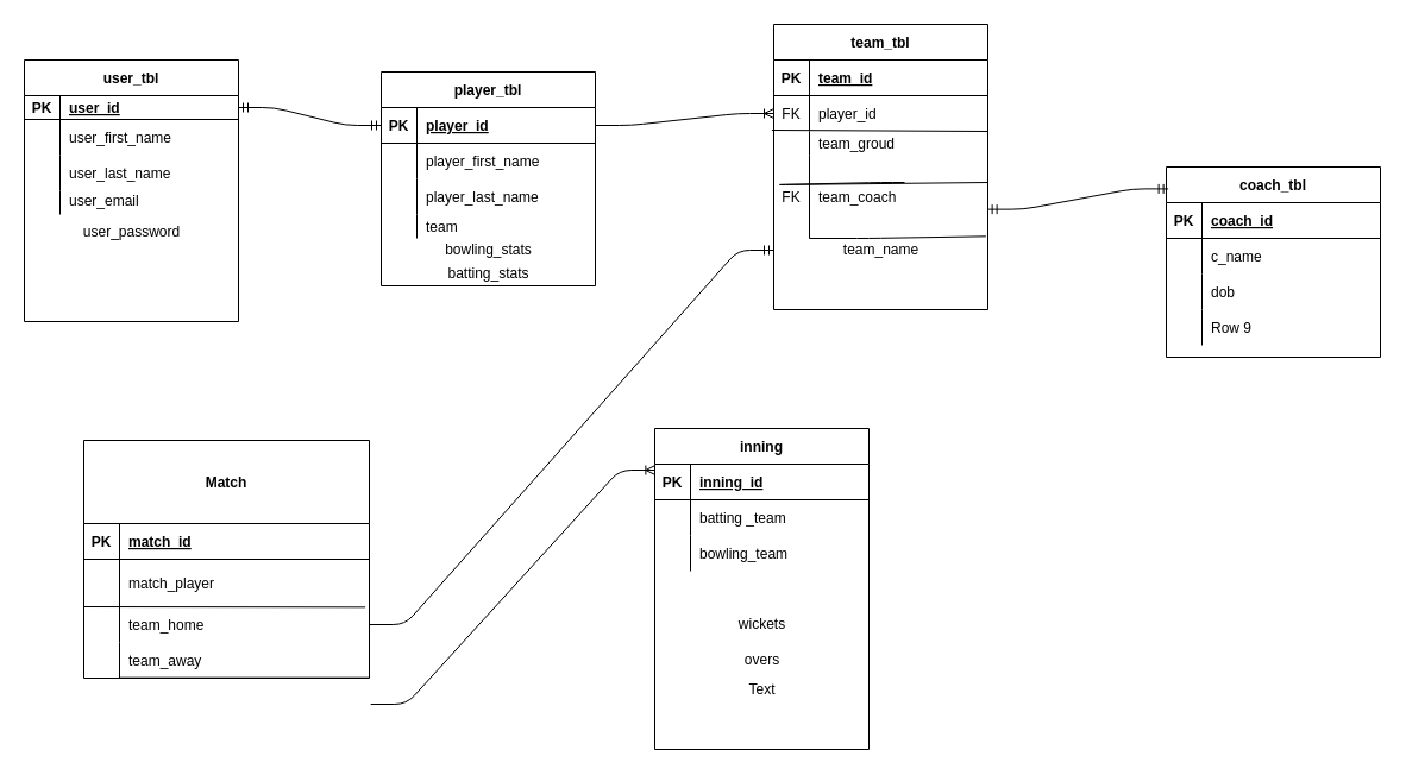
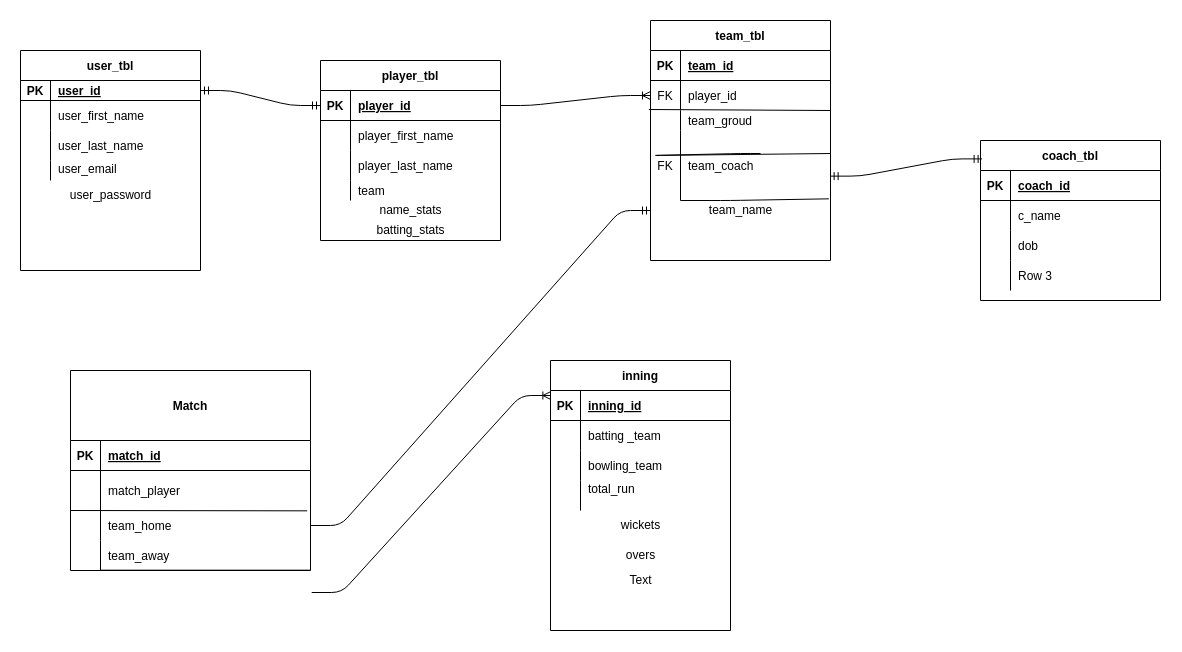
  <mxCell id="0" />
  <mxCell id="1" parent="0" />
  <mxCell id="2" value="user_tbl" style="shape=table;startSize=30;container=1;collapsible=1;childLayout=tableLayout;fixedRows=1;rowLines=0;fontStyle=1;align=center;resizeLast=1;" vertex="1" parent="1"><mxGeometry x="20" y="50" width="180" height="220" as="geometry" /></mxCell>
  <mxCell id="3" value="" style="shape=partialRectangle;collapsible=0;dropTarget=0;pointerEvents=0;fillColor=none;top=0;left=0;bottom=1;right=0;points=[[0,0.5],[1,0.5]];portConstraint=eastwest;" vertex="1" parent="2"><mxGeometry y="30" width="180" height="20" as="geometry" /></mxCell>
  <mxCell id="4" value="PK" style="shape=partialRectangle;connectable=0;fillColor=none;top=0;left=0;bottom=0;right=0;fontStyle=1;overflow=hidden;" vertex="1" parent="3"><mxGeometry width="30" height="20" as="geometry" /></mxCell>
  <mxCell id="5" value="user_id" style="shape=partialRectangle;connectable=0;fillColor=none;top=0;left=0;bottom=0;right=0;align=left;spacingLeft=6;fontStyle=5;overflow=hidden;" vertex="1" parent="3"><mxGeometry x="30" width="150" height="20" as="geometry" /></mxCell>
  <mxCell id="6" value="" style="shape=partialRectangle;collapsible=0;dropTarget=0;pointerEvents=0;fillColor=none;top=0;left=0;bottom=0;right=0;points=[[0,0.5],[1,0.5]];portConstraint=eastwest;" vertex="1" parent="2"><mxGeometry y="50" width="180" height="30" as="geometry" /></mxCell>
  <mxCell id="7" value="" style="shape=partialRectangle;connectable=0;fillColor=none;top=0;left=0;bottom=0;right=0;editable=1;overflow=hidden;" vertex="1" parent="6"><mxGeometry width="30" height="30" as="geometry" /></mxCell>
  <mxCell id="8" value="user_first_name" style="shape=partialRectangle;connectable=0;fillColor=none;top=0;left=0;bottom=0;right=0;align=left;spacingLeft=6;overflow=hidden;" vertex="1" parent="6"><mxGeometry x="30" width="150" height="30" as="geometry" /></mxCell>
  <mxCell id="9" value="" style="shape=partialRectangle;collapsible=0;dropTarget=0;pointerEvents=0;fillColor=none;top=0;left=0;bottom=0;right=0;points=[[0,0.5],[1,0.5]];portConstraint=eastwest;" vertex="1" parent="2"><mxGeometry y="80" width="180" height="30" as="geometry" /></mxCell>
  <mxCell id="10" value="" style="shape=partialRectangle;connectable=0;fillColor=none;top=0;left=0;bottom=0;right=0;editable=1;overflow=hidden;" vertex="1" parent="9"><mxGeometry width="30" height="30" as="geometry" /></mxCell>
  <mxCell id="11" value="user_last_name" style="shape=partialRectangle;connectable=0;fillColor=none;top=0;left=0;bottom=0;right=0;align=left;spacingLeft=6;overflow=hidden;" vertex="1" parent="9"><mxGeometry x="30" width="150" height="30" as="geometry" /></mxCell>
  <mxCell id="12" value="" style="shape=partialRectangle;collapsible=0;dropTarget=0;pointerEvents=0;fillColor=none;top=0;left=0;bottom=0;right=0;points=[[0,0.5],[1,0.5]];portConstraint=eastwest;" vertex="1" parent="2"><mxGeometry y="110" width="180" height="20" as="geometry" /></mxCell>
  <mxCell id="13" value="" style="shape=partialRectangle;connectable=0;fillColor=none;top=0;left=0;bottom=0;right=0;editable=1;overflow=hidden;" vertex="1" parent="12"><mxGeometry width="30" height="20" as="geometry" /></mxCell>
  <mxCell id="14" value="user_email&#10;" style="shape=partialRectangle;connectable=0;fillColor=none;top=0;left=0;bottom=0;right=0;align=left;spacingLeft=6;overflow=hidden;" vertex="1" parent="12"><mxGeometry x="30" width="150" height="20" as="geometry" /></mxCell>
  <mxCell id="15" value="user_password&lt;br&gt;" style="text;html=1;align=center;verticalAlign=middle;resizable=0;points=[];autosize=1;" vertex="1" parent="2"><mxGeometry y="130" width="180" height="30" as="geometry" /></mxCell>
  <mxCell id="16" value="player_tbl" style="shape=table;startSize=30;container=1;collapsible=1;childLayout=tableLayout;fixedRows=1;rowLines=0;fontStyle=1;align=center;resizeLast=1;" vertex="1" parent="1"><mxGeometry x="320" y="60" width="180" height="180" as="geometry" /></mxCell>
  <mxCell id="17" value="" style="shape=partialRectangle;collapsible=0;dropTarget=0;pointerEvents=0;fillColor=none;top=0;left=0;bottom=1;right=0;points=[[0,0.5],[1,0.5]];portConstraint=eastwest;" vertex="1" parent="16"><mxGeometry y="30" width="180" height="30" as="geometry" /></mxCell>
  <mxCell id="18" value="PK" style="shape=partialRectangle;connectable=0;fillColor=none;top=0;left=0;bottom=0;right=0;fontStyle=1;overflow=hidden;" vertex="1" parent="17"><mxGeometry width="30" height="30" as="geometry" /></mxCell>
  <mxCell id="19" value="player_id" style="shape=partialRectangle;connectable=0;fillColor=none;top=0;left=0;bottom=0;right=0;align=left;spacingLeft=6;fontStyle=5;overflow=hidden;" vertex="1" parent="17"><mxGeometry x="30" width="150" height="30" as="geometry" /></mxCell>
  <mxCell id="20" value="" style="shape=partialRectangle;collapsible=0;dropTarget=0;pointerEvents=0;fillColor=none;top=0;left=0;bottom=0;right=0;points=[[0,0.5],[1,0.5]];portConstraint=eastwest;" vertex="1" parent="16"><mxGeometry y="60" width="180" height="30" as="geometry" /></mxCell>
  <mxCell id="21" value="" style="shape=partialRectangle;connectable=0;fillColor=none;top=0;left=0;bottom=0;right=0;editable=1;overflow=hidden;" vertex="1" parent="20"><mxGeometry width="30" height="30" as="geometry" /></mxCell>
  <mxCell id="22" value="player_first_name" style="shape=partialRectangle;connectable=0;fillColor=none;top=0;left=0;bottom=0;right=0;align=left;spacingLeft=6;overflow=hidden;" vertex="1" parent="20"><mxGeometry x="30" width="150" height="30" as="geometry" /></mxCell>
  <mxCell id="23" value="" style="shape=partialRectangle;collapsible=0;dropTarget=0;pointerEvents=0;fillColor=none;top=0;left=0;bottom=0;right=0;points=[[0,0.5],[1,0.5]];portConstraint=eastwest;" vertex="1" parent="16"><mxGeometry y="90" width="180" height="30" as="geometry" /></mxCell>
  <mxCell id="24" value="" style="shape=partialRectangle;connectable=0;fillColor=none;top=0;left=0;bottom=0;right=0;editable=1;overflow=hidden;" vertex="1" parent="23"><mxGeometry width="30" height="30" as="geometry" /></mxCell>
  <mxCell id="25" value="player_last_name" style="shape=partialRectangle;connectable=0;fillColor=none;top=0;left=0;bottom=0;right=0;align=left;spacingLeft=6;overflow=hidden;" vertex="1" parent="23"><mxGeometry x="30" width="150" height="30" as="geometry" /></mxCell>
  <mxCell id="26" value="" style="shape=partialRectangle;collapsible=0;dropTarget=0;pointerEvents=0;fillColor=none;top=0;left=0;bottom=0;right=0;points=[[0,0.5],[1,0.5]];portConstraint=eastwest;" vertex="1" parent="16"><mxGeometry y="120" width="180" height="20" as="geometry" /></mxCell>
  <mxCell id="27" value="" style="shape=partialRectangle;connectable=0;fillColor=none;top=0;left=0;bottom=0;right=0;editable=1;overflow=hidden;" vertex="1" parent="26"><mxGeometry width="30" height="20" as="geometry" /></mxCell>
  <mxCell id="28" value="team" style="shape=partialRectangle;connectable=0;fillColor=none;top=0;left=0;bottom=0;right=0;align=left;spacingLeft=6;overflow=hidden;" vertex="1" parent="26"><mxGeometry x="30" width="150" height="20" as="geometry" /></mxCell>
- <mxCell id="29" value="bowling_stats" style="text;html=1;align=center;verticalAlign=middle;resizable=0;points=[];autosize=1;" vertex="1" parent="16"><mxGeometry y="140" width="180" height="20" as="geometry" /></mxCell>
+ <mxCell id="29" value="name_stats" style="text;html=1;align=center;verticalAlign=middle;resizable=0;points=[];autosize=1;" vertex="1" parent="16"><mxGeometry y="140" width="180" height="20" as="geometry" /></mxCell>
  <mxCell id="30" value="batting_stats" style="text;html=1;align=center;verticalAlign=middle;resizable=0;points=[];autosize=1;" vertex="1" parent="16"><mxGeometry y="160" width="180" height="20" as="geometry" /></mxCell>
  <mxCell id="31" value="team_tbl" style="shape=table;startSize=30;container=1;collapsible=1;childLayout=tableLayout;fixedRows=1;rowLines=0;fontStyle=1;align=center;resizeLast=1;" vertex="1" parent="1"><mxGeometry x="650" y="20" width="180" height="240" as="geometry" /></mxCell>
  <mxCell id="32" value="" style="shape=partialRectangle;collapsible=0;dropTarget=0;pointerEvents=0;fillColor=none;top=0;left=0;bottom=1;right=0;points=[[0,0.5],[1,0.5]];portConstraint=eastwest;" vertex="1" parent="31"><mxGeometry y="30" width="180" height="30" as="geometry" /></mxCell>
  <mxCell id="33" value="PK" style="shape=partialRectangle;connectable=0;fillColor=none;top=0;left=0;bottom=0;right=0;fontStyle=1;overflow=hidden;" vertex="1" parent="32"><mxGeometry width="30" height="30" as="geometry" /></mxCell>
  <mxCell id="34" value="team_id" style="shape=partialRectangle;connectable=0;fillColor=none;top=0;left=0;bottom=0;right=0;align=left;spacingLeft=6;fontStyle=5;overflow=hidden;" vertex="1" parent="32"><mxGeometry x="30" width="150" height="30" as="geometry" /></mxCell>
  <mxCell id="35" value="" style="shape=partialRectangle;collapsible=0;dropTarget=0;pointerEvents=0;fillColor=none;top=0;left=0;bottom=0;right=0;points=[[0,0.5],[1,0.5]];portConstraint=eastwest;" vertex="1" parent="31"><mxGeometry y="60" width="180" height="30" as="geometry" /></mxCell>
  <mxCell id="36" value="FK" style="shape=partialRectangle;connectable=0;fillColor=none;top=0;left=0;bottom=0;right=0;editable=1;overflow=hidden;" vertex="1" parent="35"><mxGeometry width="30" height="30" as="geometry" /></mxCell>
  <mxCell id="37" value="player_id" style="shape=partialRectangle;connectable=0;fillColor=none;top=0;left=0;bottom=0;right=0;align=left;spacingLeft=6;overflow=hidden;" vertex="1" parent="35"><mxGeometry x="30" width="150" height="30" as="geometry" /></mxCell>
  <mxCell id="38" value="" style="shape=partialRectangle;collapsible=0;dropTarget=0;pointerEvents=0;fillColor=none;top=0;left=0;bottom=0;right=0;points=[[0,0.5],[1,0.5]];portConstraint=eastwest;" vertex="1" parent="31"><mxGeometry y="90" width="180" height="20" as="geometry" /></mxCell>
  <mxCell id="39" value="" style="shape=partialRectangle;connectable=0;fillColor=none;top=0;left=0;bottom=0;right=0;editable=1;overflow=hidden;" vertex="1" parent="38"><mxGeometry width="30" height="20" as="geometry" /></mxCell>
  <mxCell id="40" value="team_groud" style="shape=partialRectangle;connectable=0;fillColor=none;top=0;left=0;bottom=0;right=0;align=left;spacingLeft=6;overflow=hidden;" vertex="1" parent="38"><mxGeometry x="30" width="150" height="20" as="geometry" /></mxCell>
  <mxCell id="41" value="" style="shape=partialRectangle;collapsible=0;dropTarget=0;pointerEvents=0;fillColor=none;top=0;left=0;bottom=0;right=0;points=[[0,0.5],[1,0.5]];portConstraint=eastwest;" vertex="1" parent="31"><mxGeometry y="110" width="180" height="70" as="geometry" /></mxCell>
  <mxCell id="42" value="FK" style="shape=partialRectangle;connectable=0;fillColor=none;top=0;left=0;bottom=0;right=0;editable=1;overflow=hidden;" vertex="1" parent="41"><mxGeometry width="30" height="70" as="geometry" /></mxCell>
  <mxCell id="43" value="team_coach" style="shape=partialRectangle;connectable=0;fillColor=none;top=0;left=0;bottom=0;right=0;align=left;spacingLeft=6;overflow=hidden;" vertex="1" parent="41"><mxGeometry x="30" width="150" height="70" as="geometry" /></mxCell>
  <mxCell id="44" value="" style="endArrow=none;html=1;exitX=0.991;exitY=-0.083;exitDx=0;exitDy=0;exitPerimeter=0;" edge="1" parent="31" source="45" target="45"><mxGeometry width="50" height="50" relative="1" as="geometry"><mxPoint x="150" y="70" as="sourcePoint" /><mxPoint x="110" y="170" as="targetPoint" /><Array as="points"><mxPoint x="80" y="180" /><mxPoint x="30" y="180" /></Array></mxGeometry></mxCell>
  <mxCell id="45" value="team_name" style="text;html=1;align=center;verticalAlign=middle;resizable=0;points=[];autosize=1;" vertex="1" parent="31"><mxGeometry y="180" width="180" height="20" as="geometry" /></mxCell>
  <mxCell id="46" value="" style="endArrow=none;html=1;entryX=0.998;entryY=0.329;entryDx=0;entryDy=0;entryPerimeter=0;" edge="1" parent="31" target="41"><mxGeometry width="50" height="50" relative="1" as="geometry"><mxPoint x="110" y="133" as="sourcePoint" /><mxPoint x="440" y="180" as="targetPoint" /><Array as="points"><mxPoint x="90" y="133" /><mxPoint y="135" /></Array></mxGeometry></mxCell>
  <mxCell id="47" value="" style="edgeStyle=entityRelationEdgeStyle;fontSize=12;html=1;endArrow=ERoneToMany;entryX=0;entryY=0.5;entryDx=0;entryDy=0;exitX=1;exitY=0.5;exitDx=0;exitDy=0;" edge="1" parent="1" source="17" target="35"><mxGeometry width="100" height="100" relative="1" as="geometry"><mxPoint x="530" y="150" as="sourcePoint" /><mxPoint x="630" y="50" as="targetPoint" /></mxGeometry></mxCell>
  <mxCell id="48" value="" style="endArrow=none;html=1;entryX=-0.009;entryY=-0.05;entryDx=0;entryDy=0;entryPerimeter=0;" edge="1" parent="1" target="38"><mxGeometry width="50" height="50" relative="1" as="geometry"><mxPoint x="830" y="110" as="sourcePoint" /><mxPoint x="550" y="260" as="targetPoint" /><Array as="points"><mxPoint x="830" y="110" /></Array></mxGeometry></mxCell>
  <mxCell id="49" value="Match" style="shape=table;startSize=70;container=1;collapsible=1;childLayout=tableLayout;fixedRows=1;rowLines=0;fontStyle=1;align=center;resizeLast=1;" vertex="1" parent="1"><mxGeometry x="70" y="370" width="240" height="200" as="geometry" /></mxCell>
  <mxCell id="50" value="" style="shape=partialRectangle;collapsible=0;dropTarget=0;pointerEvents=0;fillColor=none;top=0;left=0;bottom=1;right=0;points=[[0,0.5],[1,0.5]];portConstraint=eastwest;" vertex="1" parent="49"><mxGeometry y="70" width="240" height="30" as="geometry" /></mxCell>
  <mxCell id="51" value="PK" style="shape=partialRectangle;connectable=0;fillColor=none;top=0;left=0;bottom=0;right=0;fontStyle=1;overflow=hidden;" vertex="1" parent="50"><mxGeometry width="30" height="30" as="geometry" /></mxCell>
  <mxCell id="52" value="match_id" style="shape=partialRectangle;connectable=0;fillColor=none;top=0;left=0;bottom=0;right=0;align=left;spacingLeft=6;fontStyle=5;overflow=hidden;" vertex="1" parent="50"><mxGeometry x="30" width="210" height="30" as="geometry" /></mxCell>
  <mxCell id="53" value="" style="shape=partialRectangle;collapsible=0;dropTarget=0;pointerEvents=0;fillColor=none;top=0;left=0;bottom=0;right=0;points=[[0,0.5],[1,0.5]];portConstraint=eastwest;" vertex="1" parent="49"><mxGeometry y="100" width="240" height="40" as="geometry" /></mxCell>
  <mxCell id="54" value="" style="shape=partialRectangle;connectable=0;fillColor=none;top=0;left=0;bottom=0;right=0;editable=1;overflow=hidden;" vertex="1" parent="53"><mxGeometry width="30" height="40" as="geometry" /></mxCell>
  <mxCell id="55" value="match_player" style="shape=partialRectangle;connectable=0;fillColor=none;top=0;left=0;bottom=0;right=0;align=left;spacingLeft=6;overflow=hidden;" vertex="1" parent="53"><mxGeometry x="30" width="210" height="40" as="geometry" /></mxCell>
  <mxCell id="56" value="" style="shape=partialRectangle;collapsible=0;dropTarget=0;pointerEvents=0;fillColor=none;top=0;left=0;bottom=0;right=0;points=[[0,0.5],[1,0.5]];portConstraint=eastwest;" vertex="1" parent="49"><mxGeometry y="140" width="240" height="30" as="geometry" /></mxCell>
  <mxCell id="57" value="" style="shape=partialRectangle;connectable=0;fillColor=none;top=0;left=0;bottom=0;right=0;editable=1;overflow=hidden;" vertex="1" parent="56"><mxGeometry width="30" height="30" as="geometry" /></mxCell>
  <mxCell id="58" value="team_home" style="shape=partialRectangle;connectable=0;fillColor=none;top=0;left=0;bottom=0;right=0;align=left;spacingLeft=6;overflow=hidden;" vertex="1" parent="56"><mxGeometry x="30" width="210" height="30" as="geometry" /></mxCell>
  <mxCell id="59" value="" style="shape=partialRectangle;collapsible=0;dropTarget=0;pointerEvents=0;fillColor=none;top=0;left=0;bottom=0;right=0;points=[[0,0.5],[1,0.5]];portConstraint=eastwest;" vertex="1" parent="49"><mxGeometry y="170" width="240" height="30" as="geometry" /></mxCell>
  <mxCell id="60" value="" style="shape=partialRectangle;connectable=0;fillColor=none;top=0;left=0;bottom=0;right=0;editable=1;overflow=hidden;" vertex="1" parent="59"><mxGeometry width="30" height="30" as="geometry" /></mxCell>
  <mxCell id="61" value="team_away" style="shape=partialRectangle;connectable=0;fillColor=none;top=0;left=0;bottom=0;right=0;align=left;spacingLeft=6;overflow=hidden;" vertex="1" parent="59"><mxGeometry x="30" width="210" height="30" as="geometry" /></mxCell>
  <mxCell id="62" value="" style="endArrow=none;html=1;entryX=0.126;entryY=-0.008;entryDx=0;entryDy=0;entryPerimeter=0;exitX=0.998;exitY=-0.008;exitDx=0;exitDy=0;exitPerimeter=0;" edge="1" parent="49"><mxGeometry width="50" height="50" relative="1" as="geometry"><mxPoint x="239.52" y="199.68" as="sourcePoint" /><mxPoint x="30.24" y="199.68" as="targetPoint" /><Array as="points" /></mxGeometry></mxCell>
  <mxCell id="63" value="" style="endArrow=none;html=1;entryX=0.986;entryY=0.011;entryDx=0;entryDy=0;entryPerimeter=0;" edge="1" parent="49" target="56"><mxGeometry width="50" height="50" relative="1" as="geometry"><mxPoint y="140" as="sourcePoint" /><mxPoint x="500" y="120" as="targetPoint" /></mxGeometry></mxCell>
  <mxCell id="64" value="" style="edgeStyle=entityRelationEdgeStyle;fontSize=12;html=1;endArrow=ERmandOne;startArrow=ERmandOne;entryX=0;entryY=0.5;entryDx=0;entryDy=0;exitX=1;exitY=0.5;exitDx=0;exitDy=0;" edge="1" parent="1" source="3" target="17"><mxGeometry width="100" height="100" relative="1" as="geometry"><mxPoint x="210" y="140" as="sourcePoint" /><mxPoint x="310" y="40" as="targetPoint" /></mxGeometry></mxCell>
  <mxCell id="65" value="" style="edgeStyle=entityRelationEdgeStyle;fontSize=12;html=1;endArrow=ERmandOne;exitX=1;exitY=0.5;exitDx=0;exitDy=0;" edge="1" parent="1" source="56" target="45"><mxGeometry width="100" height="100" relative="1" as="geometry"><mxPoint x="500" y="570" as="sourcePoint" /><mxPoint x="600" y="470" as="targetPoint" /></mxGeometry></mxCell>
  <mxCell id="66" value="" style="edgeStyle=entityRelationEdgeStyle;fontSize=12;html=1;endArrow=ERoneToMany;exitX=1.005;exitY=0.55;exitDx=0;exitDy=0;exitPerimeter=0;entryX=0.002;entryY=0.167;entryDx=0;entryDy=0;entryPerimeter=0;" edge="1" parent="1" target="68"><mxGeometry width="100" height="100" relative="1" as="geometry"><mxPoint x="311.2" y="592" as="sourcePoint" /><mxPoint x="600" y="470" as="targetPoint" /></mxGeometry></mxCell>
  <mxCell id="67" value="inning" style="shape=table;startSize=30;container=1;collapsible=1;childLayout=tableLayout;fixedRows=1;rowLines=0;fontStyle=1;align=center;resizeLast=1;" vertex="1" parent="1"><mxGeometry x="550" y="360" width="180" height="270" as="geometry" /></mxCell>
  <mxCell id="68" value="" style="shape=partialRectangle;collapsible=0;dropTarget=0;pointerEvents=0;fillColor=none;top=0;left=0;bottom=1;right=0;points=[[0,0.5],[1,0.5]];portConstraint=eastwest;" vertex="1" parent="67"><mxGeometry y="30" width="180" height="30" as="geometry" /></mxCell>
  <mxCell id="69" value="PK" style="shape=partialRectangle;connectable=0;fillColor=none;top=0;left=0;bottom=0;right=0;fontStyle=1;overflow=hidden;" vertex="1" parent="68"><mxGeometry width="30" height="30" as="geometry" /></mxCell>
  <mxCell id="70" value="inning_id" style="shape=partialRectangle;connectable=0;fillColor=none;top=0;left=0;bottom=0;right=0;align=left;spacingLeft=6;fontStyle=5;overflow=hidden;" vertex="1" parent="68"><mxGeometry x="30" width="150" height="30" as="geometry" /></mxCell>
  <mxCell id="71" value="" style="shape=partialRectangle;collapsible=0;dropTarget=0;pointerEvents=0;fillColor=none;top=0;left=0;bottom=0;right=0;points=[[0,0.5],[1,0.5]];portConstraint=eastwest;" vertex="1" parent="67"><mxGeometry y="60" width="180" height="30" as="geometry" /></mxCell>
  <mxCell id="72" value="" style="shape=partialRectangle;connectable=0;fillColor=none;top=0;left=0;bottom=0;right=0;editable=1;overflow=hidden;" vertex="1" parent="71"><mxGeometry width="30" height="30" as="geometry" /></mxCell>
  <mxCell id="73" value="batting _team" style="shape=partialRectangle;connectable=0;fillColor=none;top=0;left=0;bottom=0;right=0;align=left;spacingLeft=6;overflow=hidden;" vertex="1" parent="71"><mxGeometry x="30" width="150" height="30" as="geometry" /></mxCell>
  <mxCell id="74" value="" style="shape=partialRectangle;collapsible=0;dropTarget=0;pointerEvents=0;fillColor=none;top=0;left=0;bottom=0;right=0;points=[[0,0.5],[1,0.5]];portConstraint=eastwest;" vertex="1" parent="67"><mxGeometry y="90" width="180" height="30" as="geometry" /></mxCell>
  <mxCell id="75" value="" style="shape=partialRectangle;connectable=0;fillColor=none;top=0;left=0;bottom=0;right=0;editable=1;overflow=hidden;" vertex="1" parent="74"><mxGeometry width="30" height="30" as="geometry" /></mxCell>
  <mxCell id="76" value="bowling_team" style="shape=partialRectangle;connectable=0;fillColor=none;top=0;left=0;bottom=0;right=0;align=left;spacingLeft=6;overflow=hidden;" vertex="1" parent="74"><mxGeometry x="30" width="150" height="30" as="geometry" /></mxCell>
  <mxCell id="77" value="" style="shape=partialRectangle;collapsible=0;dropTarget=0;pointerEvents=0;fillColor=none;top=0;left=0;bottom=0;right=0;points=[[0,0.5],[1,0.5]];portConstraint=eastwest;" vertex="1" parent="67"><mxGeometry y="120" width="180" height="30" as="geometry" /></mxCell>
  <mxCell id="78" value="" style="shape=partialRectangle;connectable=0;fillColor=none;top=0;left=0;bottom=0;right=0;editable=1;overflow=hidden;" vertex="1" parent="77"><mxGeometry width="30" height="30" as="geometry" /></mxCell>
+ <mxCell id="79" value="total_run&#10;" style="shape=partialRectangle;connectable=0;fillColor=none;top=0;left=0;bottom=0;right=0;align=left;spacingLeft=6;overflow=hidden;" vertex="1" parent="77"><mxGeometry x="30" width="150" height="30" as="geometry" /></mxCell>
  <mxCell id="80" value="wickets" style="text;html=1;align=center;verticalAlign=middle;resizable=0;points=[];autosize=1;" vertex="1" parent="67"><mxGeometry y="150" width="180" height="30" as="geometry" /></mxCell>
  <mxCell id="81" value="overs" style="text;html=1;align=center;verticalAlign=middle;resizable=0;points=[];autosize=1;" vertex="1" parent="67"><mxGeometry y="180" width="180" height="30" as="geometry" /></mxCell>
  <mxCell id="82" value="Text" style="text;html=1;align=center;verticalAlign=middle;resizable=0;points=[];autosize=1;" vertex="1" parent="67"><mxGeometry y="210" width="180" height="20" as="geometry" /></mxCell>
  <mxCell id="83" value="coach_tbl" style="shape=table;startSize=30;container=1;collapsible=1;childLayout=tableLayout;fixedRows=1;rowLines=0;fontStyle=1;align=center;resizeLast=1;" vertex="1" parent="1"><mxGeometry x="980" y="140" width="180" height="160" as="geometry" /></mxCell>
  <mxCell id="84" value="" style="shape=partialRectangle;collapsible=0;dropTarget=0;pointerEvents=0;fillColor=none;top=0;left=0;bottom=1;right=0;points=[[0,0.5],[1,0.5]];portConstraint=eastwest;" vertex="1" parent="83"><mxGeometry y="30" width="180" height="30" as="geometry" /></mxCell>
  <mxCell id="85" value="PK" style="shape=partialRectangle;connectable=0;fillColor=none;top=0;left=0;bottom=0;right=0;fontStyle=1;overflow=hidden;" vertex="1" parent="84"><mxGeometry width="30" height="30" as="geometry" /></mxCell>
  <mxCell id="86" value="coach_id" style="shape=partialRectangle;connectable=0;fillColor=none;top=0;left=0;bottom=0;right=0;align=left;spacingLeft=6;fontStyle=5;overflow=hidden;" vertex="1" parent="84"><mxGeometry x="30" width="150" height="30" as="geometry" /></mxCell>
  <mxCell id="87" value="" style="shape=partialRectangle;collapsible=0;dropTarget=0;pointerEvents=0;fillColor=none;top=0;left=0;bottom=0;right=0;points=[[0,0.5],[1,0.5]];portConstraint=eastwest;" vertex="1" parent="83"><mxGeometry y="60" width="180" height="30" as="geometry" /></mxCell>
  <mxCell id="88" value="" style="shape=partialRectangle;connectable=0;fillColor=none;top=0;left=0;bottom=0;right=0;editable=1;overflow=hidden;" vertex="1" parent="87"><mxGeometry width="30" height="30" as="geometry" /></mxCell>
  <mxCell id="89" value="c_name" style="shape=partialRectangle;connectable=0;fillColor=none;top=0;left=0;bottom=0;right=0;align=left;spacingLeft=6;overflow=hidden;" vertex="1" parent="87"><mxGeometry x="30" width="150" height="30" as="geometry" /></mxCell>
  <mxCell id="90" value="" style="shape=partialRectangle;collapsible=0;dropTarget=0;pointerEvents=0;fillColor=none;top=0;left=0;bottom=0;right=0;points=[[0,0.5],[1,0.5]];portConstraint=eastwest;" vertex="1" parent="83"><mxGeometry y="90" width="180" height="30" as="geometry" /></mxCell>
  <mxCell id="91" value="" style="shape=partialRectangle;connectable=0;fillColor=none;top=0;left=0;bottom=0;right=0;editable=1;overflow=hidden;" vertex="1" parent="90"><mxGeometry width="30" height="30" as="geometry" /></mxCell>
  <mxCell id="92" value="dob" style="shape=partialRectangle;connectable=0;fillColor=none;top=0;left=0;bottom=0;right=0;align=left;spacingLeft=6;overflow=hidden;" vertex="1" parent="90"><mxGeometry x="30" width="150" height="30" as="geometry" /></mxCell>
  <mxCell id="93" value="" style="shape=partialRectangle;collapsible=0;dropTarget=0;pointerEvents=0;fillColor=none;top=0;left=0;bottom=0;right=0;points=[[0,0.5],[1,0.5]];portConstraint=eastwest;" vertex="1" parent="83"><mxGeometry y="120" width="180" height="30" as="geometry" /></mxCell>
  <mxCell id="94" value="" style="shape=partialRectangle;connectable=0;fillColor=none;top=0;left=0;bottom=0;right=0;editable=1;overflow=hidden;" vertex="1" parent="93"><mxGeometry width="30" height="30" as="geometry" /></mxCell>
- <mxCell id="95" value="Row 9" style="shape=partialRectangle;connectable=0;fillColor=none;top=0;left=0;bottom=0;right=0;align=left;spacingLeft=6;overflow=hidden;" vertex="1" parent="93"><mxGeometry x="30" width="150" height="30" as="geometry" /></mxCell>
+ <mxCell id="95" value="Row 3" style="shape=partialRectangle;connectable=0;fillColor=none;top=0;left=0;bottom=0;right=0;align=left;spacingLeft=6;overflow=hidden;" vertex="1" parent="93"><mxGeometry x="30" width="150" height="30" as="geometry" /></mxCell>
  <mxCell id="96" value="" style="edgeStyle=entityRelationEdgeStyle;fontSize=12;html=1;endArrow=ERmandOne;startArrow=ERmandOne;exitX=0.998;exitY=0.652;exitDx=0;exitDy=0;exitPerimeter=0;entryX=0.009;entryY=0.115;entryDx=0;entryDy=0;entryPerimeter=0;" edge="1" parent="1" source="41" target="83"><mxGeometry width="100" height="100" relative="1" as="geometry"><mxPoint x="1020" y="270" as="sourcePoint" /><mxPoint x="1120" y="170" as="targetPoint" /></mxGeometry></mxCell>
